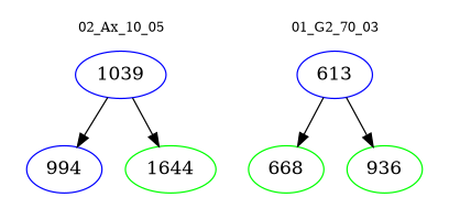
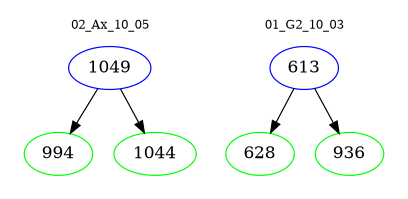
  digraph {
    node [color=green]
    edge [color=black]
-   n1 [color=blue label=1039]
-   n2 [color=blue label=994]
-   n3 [label=1644]
+   n1 [color=blue label=1049]
+   n2 [label=994]
+   n3 [label=1044]
    n4 [color=blue label=613]
-   n5 [label=668]
+   n5 [label=628]
    n6 [label=936]
    subgraph cluster_1 {
      color=white
      fontsize=10
      label="02_Ax_10_05"
      n1
      n2
      n3
    }
    subgraph cluster_2 {
      color=white
      fontsize=10
-     label="01_G2_70_03"
+     label="01_G2_10_03"
      n4
      n5
      n6
    }
    n1 -> n2
    n1 -> n3
    n4 -> n5
    n4 -> n6
  }
